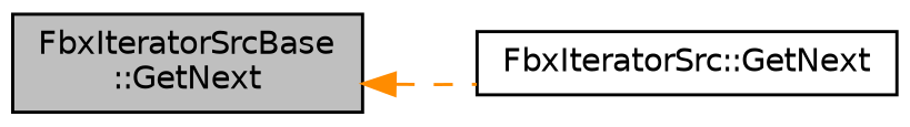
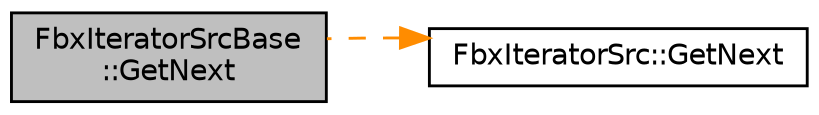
  digraph {
    rankdir=LR
    node [color=black fontname=Helvetica fontsize=10 shape=record style=filled]
    n1 [fillcolor=grey75 fontcolor=black height=0.2 label="FbxIteratorSrcBase\l::GetNext" width=0.4]
    n2 [fillcolor=white height=0.2 label="FbxIteratorSrc::GetNext" width=0.4]
-   n1 -> n2 [color=darkorange dir=back fontname=Helvetica fontsize=10 labelfontname=Helvetica labelfontsize=10 style=dashed]
+   n2 -> n1 [color=darkorange dir=back fontname=Helvetica fontsize=10 labelfontname=Helvetica labelfontsize=10 style=dashed]
  }
